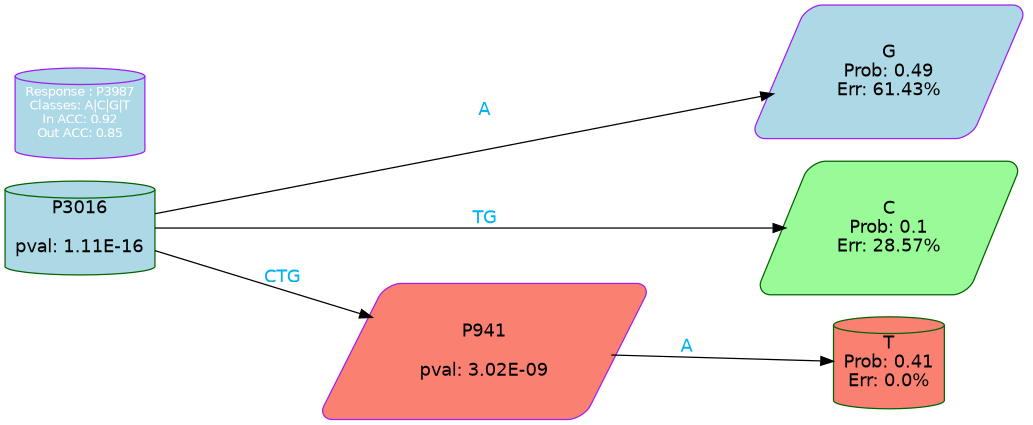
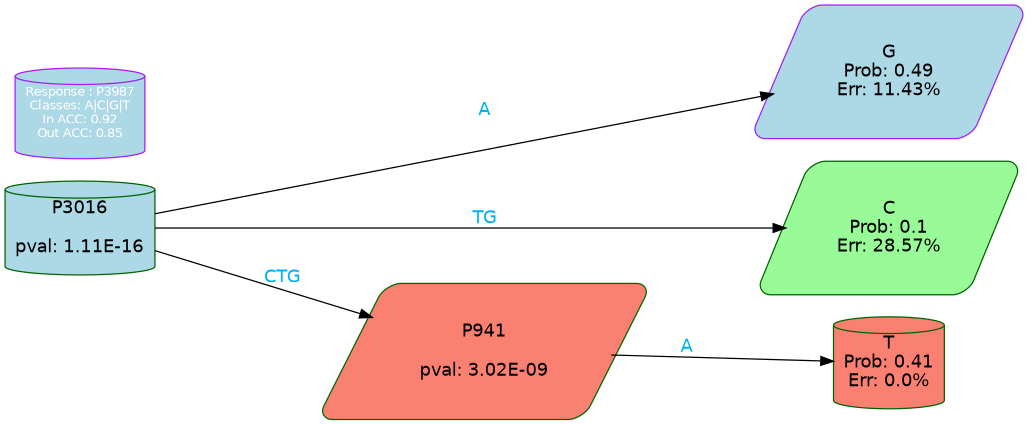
  digraph {
    rankdir=LR
    ranksep=equally
    splines=polylines
    node [color=darkgreen fillcolor=lightblue fontname=helvetica shape=parallelogram style="filled, rounded"]
    edge [fontcolor=deepskyblue2 fontname=helvetica]
-   n1 [color=purple label="G\nProb: 0.49\nErr: 61.43%"]
+   n1 [color=purple label="G\nProb: 0.49\nErr: 11.43%"]
    n2 [fillcolor=salmon label="T\nProb: 0.41\nErr: 0.0%" shape=cylinder]
    n3 [fillcolor=palegreen label="C\nProb: 0.1\nErr: 28.57%"]
    n4 [align=left color=purple fontcolor=white fontsize=10 label="Response : P3987\nClasses: A|C|G|T\nIn ACC: 0.92\nOut ACC: 0.85\n" shape=cylinder style=filled]
    n5 [label="P3016\n\npval: 1.11E-16" shape=cylinder]
-   n6 [color=purple fillcolor=salmon label="P941\n\npval: 3.02E-09"]
+   n6 [fillcolor=salmon label="P941\n\npval: 3.02E-09"]
    subgraph sub_1 {
      rank=same
      n1
      n2
      n3
    }
    subgraph sub_2 {
      rank=same
      n4
      n5
    }
    n5 -> n1 [label=A]
    n5 -> n3 [label=TG]
    n5 -> n6 [label=CTG]
    n6 -> n2 [label=A]
  }
